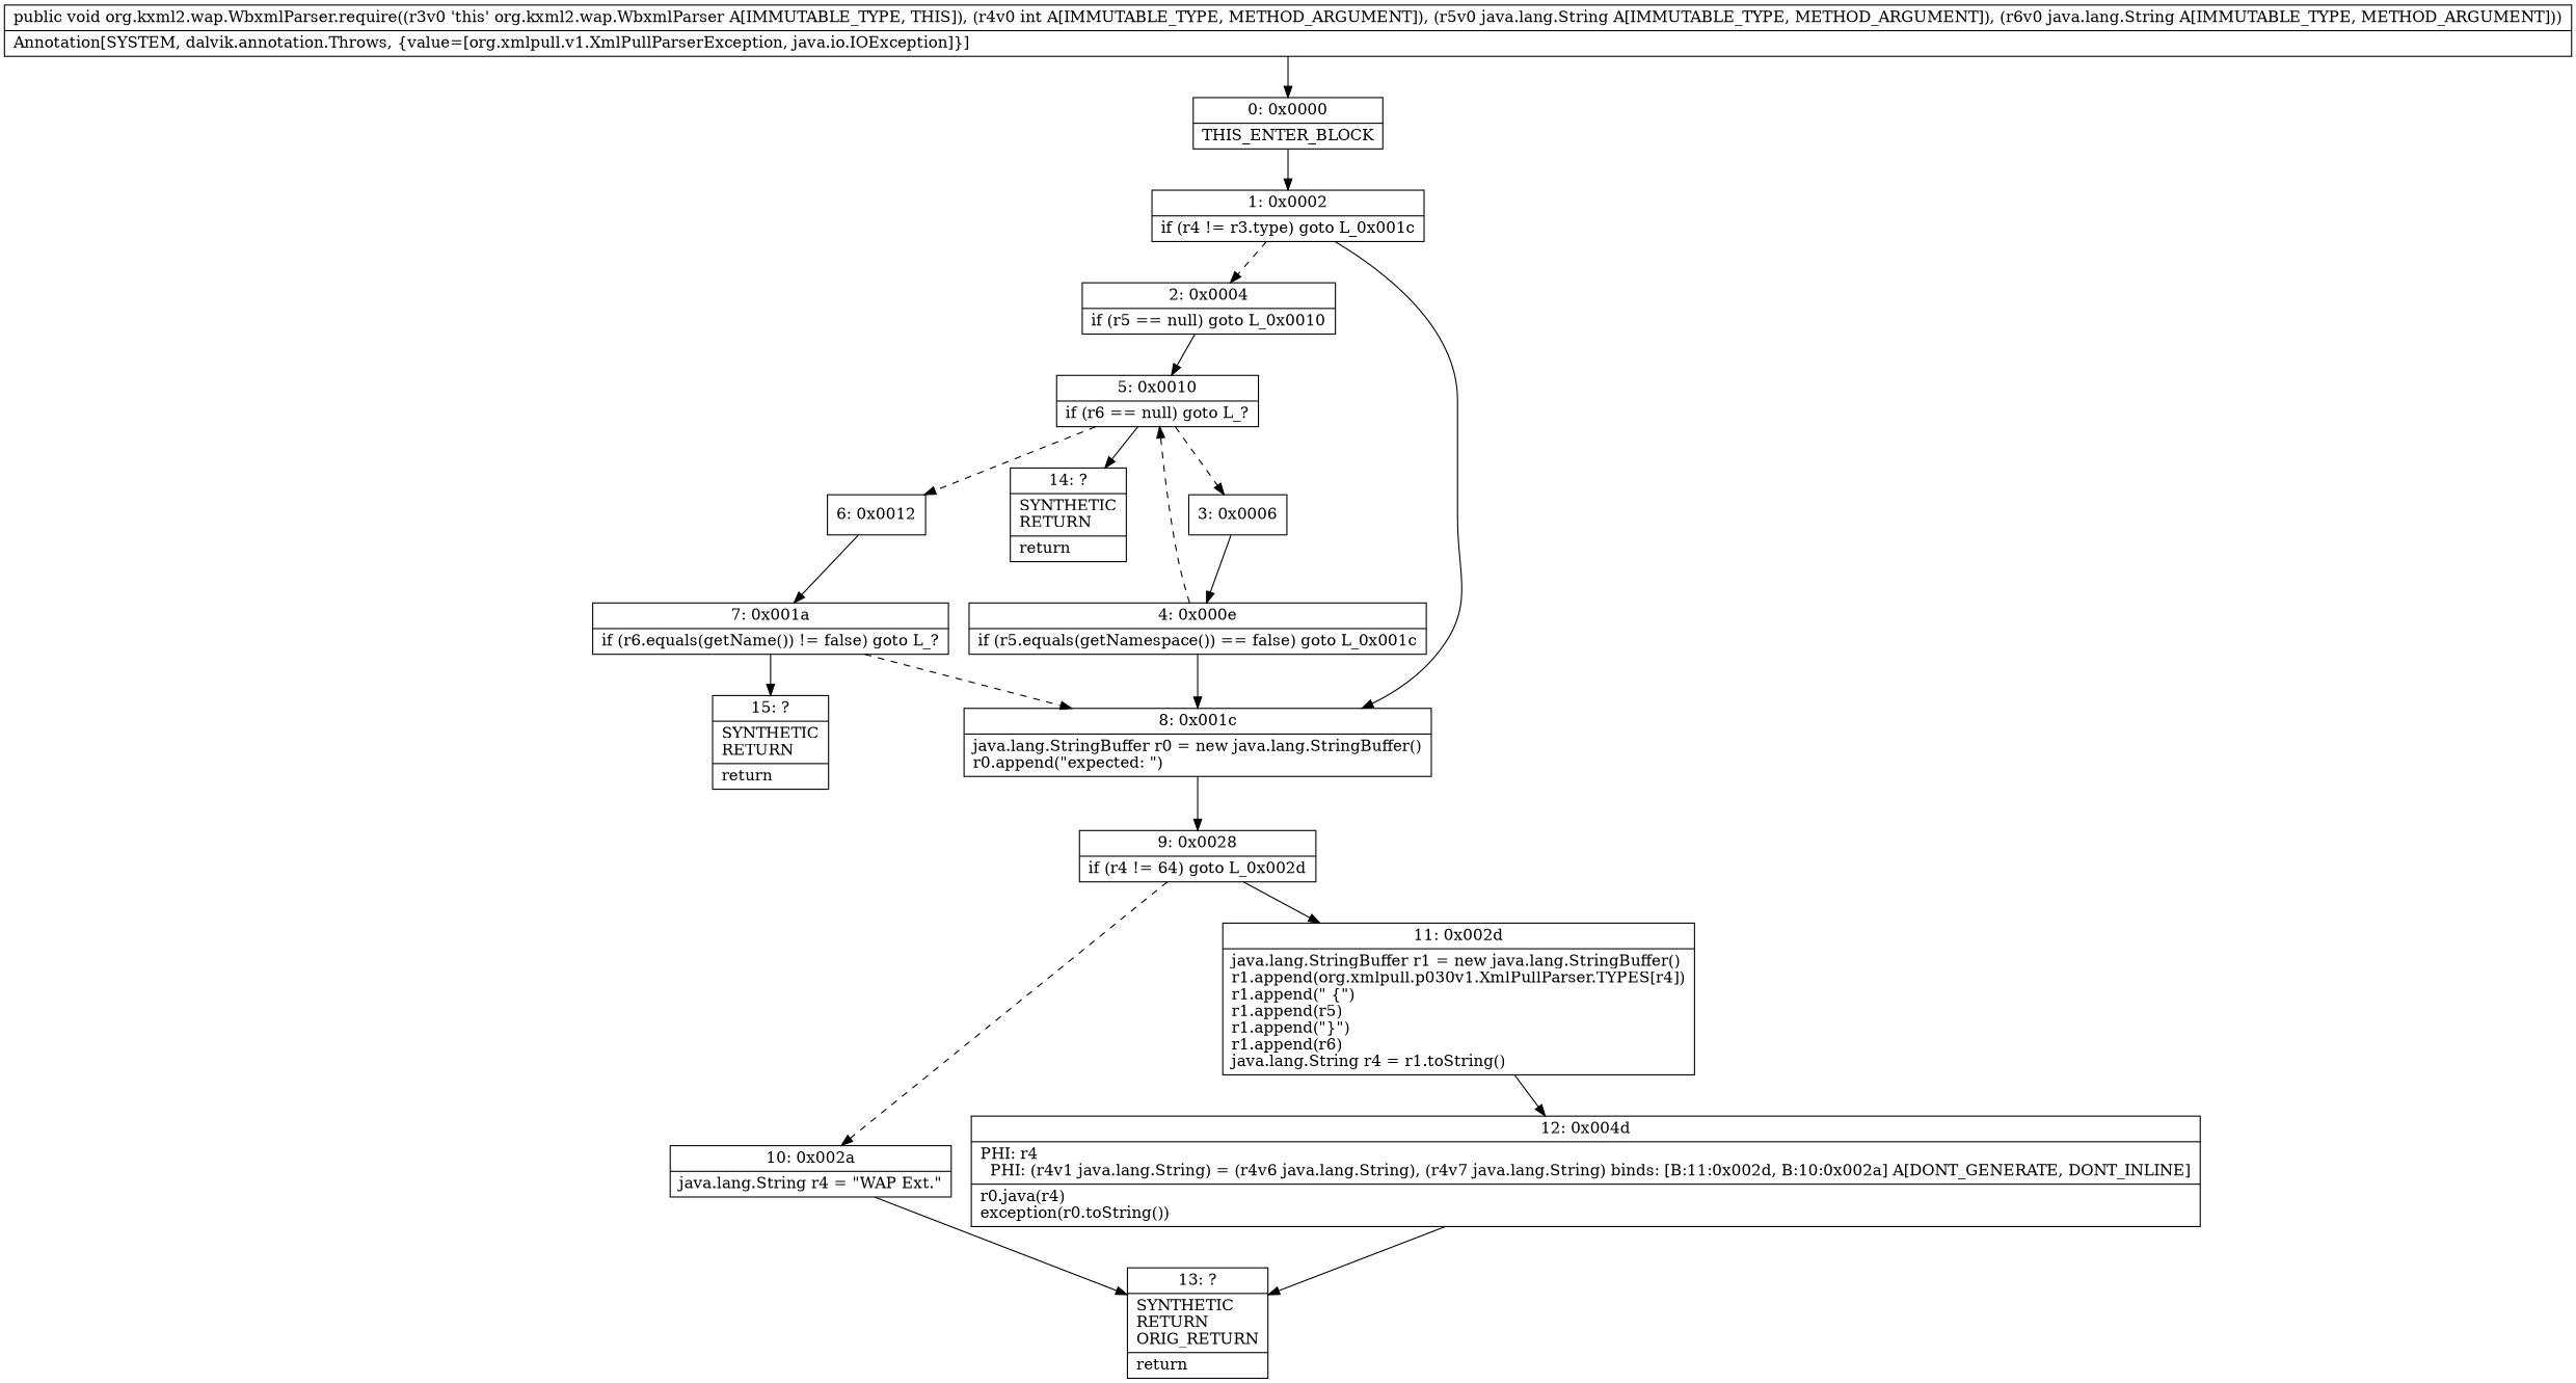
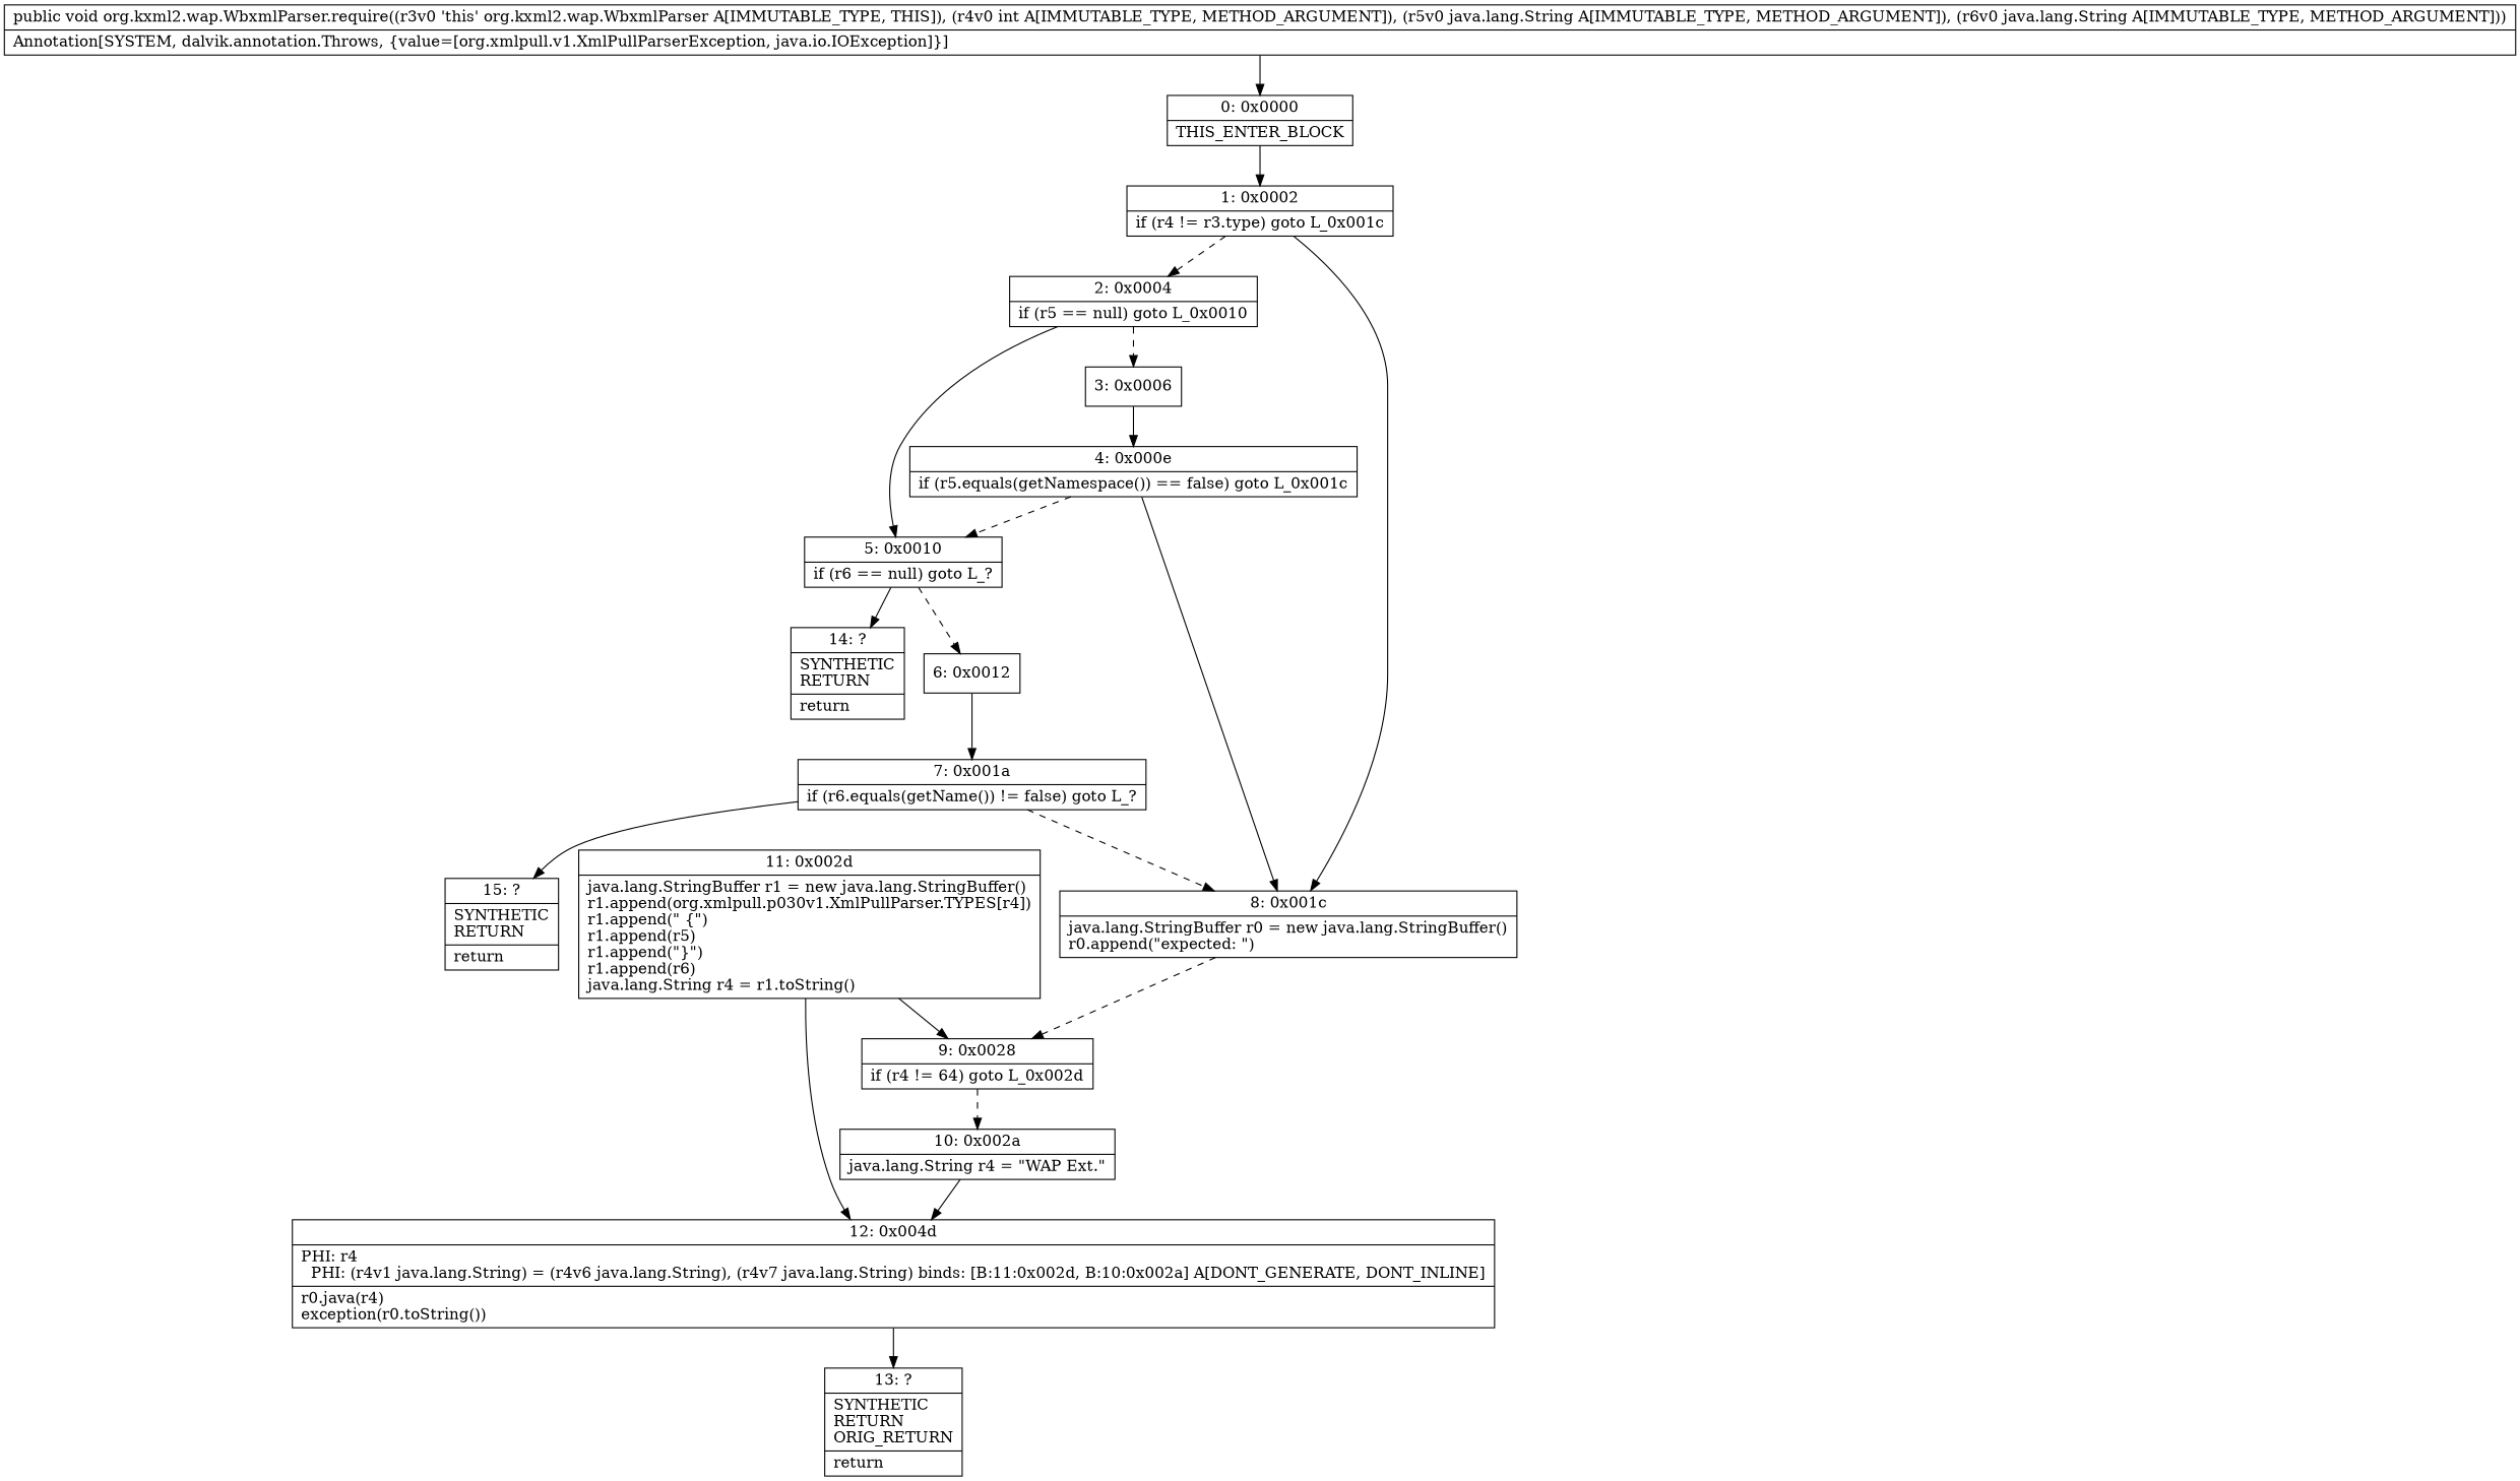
  digraph {
    node [shape=record]
    n1 [label="{0\:\ 0x0000|THIS_ENTER_BLOCK\l}"]
    n2 [label="{1\:\ 0x0002|if (r4 != r3.type) goto L_0x001c\l}"]
    n3 [label="{2\:\ 0x0004|if (r5 == null) goto L_0x0010\l}"]
    n4 [label="{8\:\ 0x001c|java.lang.StringBuffer r0 = new java.lang.StringBuffer()\lr0.append(\"expected: \")\l}"]
    n5 [label="{3\:\ 0x0006}"]
    n6 [label="{5\:\ 0x0010|if (r6 == null) goto L_?\l}"]
    n7 [label="{9\:\ 0x0028|if (r4 != 64) goto L_0x002d\l}"]
    n8 [label="{4\:\ 0x000e|if (r5.equals(getNamespace()) == false) goto L_0x001c\l}"]
    n9 [label="{6\:\ 0x0012}"]
    n10 [label="{14\:\ ?|SYNTHETIC\lRETURN\l|return\l}"]
    n11 [label="{7\:\ 0x001a|if (r6.equals(getName()) != false) goto L_?\l}"]
    n12 [label="{15\:\ ?|SYNTHETIC\lRETURN\l|return\l}"]
    n13 [label="{10\:\ 0x002a|java.lang.String r4 = \"WAP Ext.\"\l}"]
    n14 [label="{11\:\ 0x002d|java.lang.StringBuffer r1 = new java.lang.StringBuffer()\lr1.append(org.xmlpull.p030v1.XmlPullParser.TYPES[r4])\lr1.append(\" \{\")\lr1.append(r5)\lr1.append(\"\}\")\lr1.append(r6)\ljava.lang.String r4 = r1.toString()\l}"]
    n15 [label="{12\:\ 0x004d|PHI: r4 \l  PHI: (r4v1 java.lang.String) = (r4v6 java.lang.String), (r4v7 java.lang.String) binds: [B:11:0x002d, B:10:0x002a] A[DONT_GENERATE, DONT_INLINE]\l|r0.java(r4)\lexception(r0.toString())\l}"]
    n16 [label="{13\:\ ?|SYNTHETIC\lRETURN\lORIG_RETURN\l|return\l}"]
    n17 [label="{public void org.kxml2.wap.WbxmlParser.require((r3v0 'this' org.kxml2.wap.WbxmlParser A[IMMUTABLE_TYPE, THIS]), (r4v0 int A[IMMUTABLE_TYPE, METHOD_ARGUMENT]), (r5v0 java.lang.String A[IMMUTABLE_TYPE, METHOD_ARGUMENT]), (r6v0 java.lang.String A[IMMUTABLE_TYPE, METHOD_ARGUMENT]))  | Annotation[SYSTEM, dalvik.annotation.Throws, \{value=[org.xmlpull.v1.XmlPullParserException, java.io.IOException]\}]\l}"]
    n1 -> n2
    n2 -> n3 [style=dashed]
    n2 -> n4
-   n6 -> n5 [style=dashed]
+   n3 -> n5 [style=dashed]
    n3 -> n6
-   n4 -> n7
+   n4 -> n7 [style=dashed]
    n5 -> n8
    n6 -> n9 [style=dashed]
    n6 -> n10
    n7 -> n13 [style=dashed]
-   n7 -> n14
+   n14 -> n7
    n8 -> n4
    n8 -> n6 [style=dashed]
    n9 -> n11
    n11 -> n4 [style=dashed]
    n11 -> n12
-   n13 -> n16
+   n13 -> n15
    n14 -> n15
    n15 -> n16
    n17 -> n1
  }
